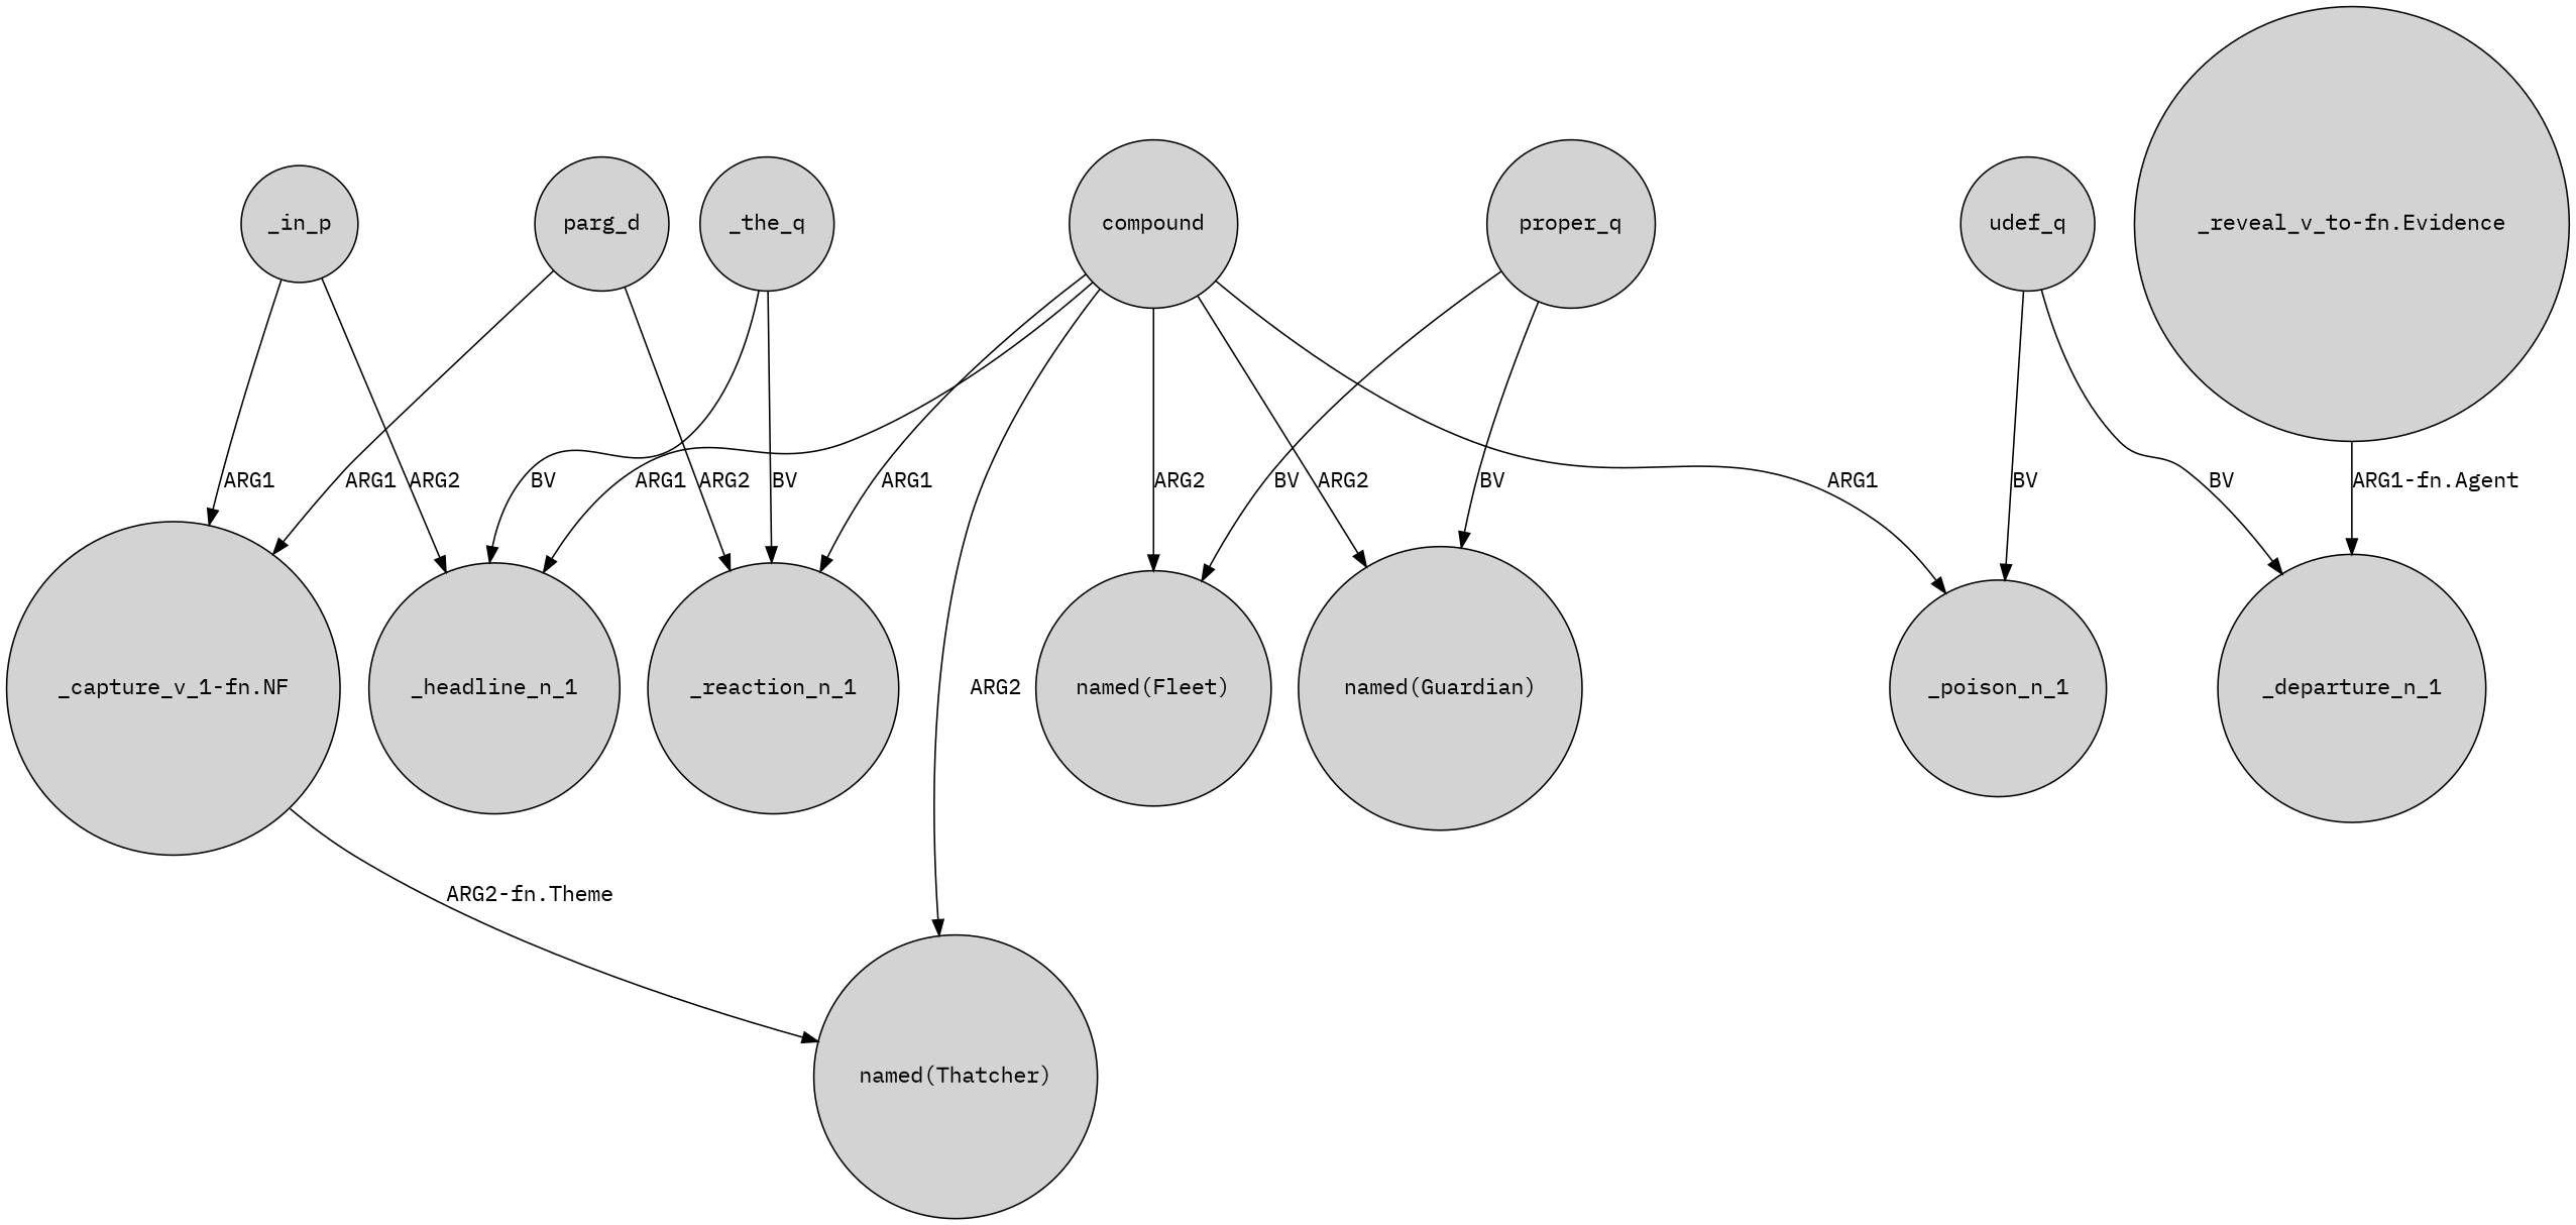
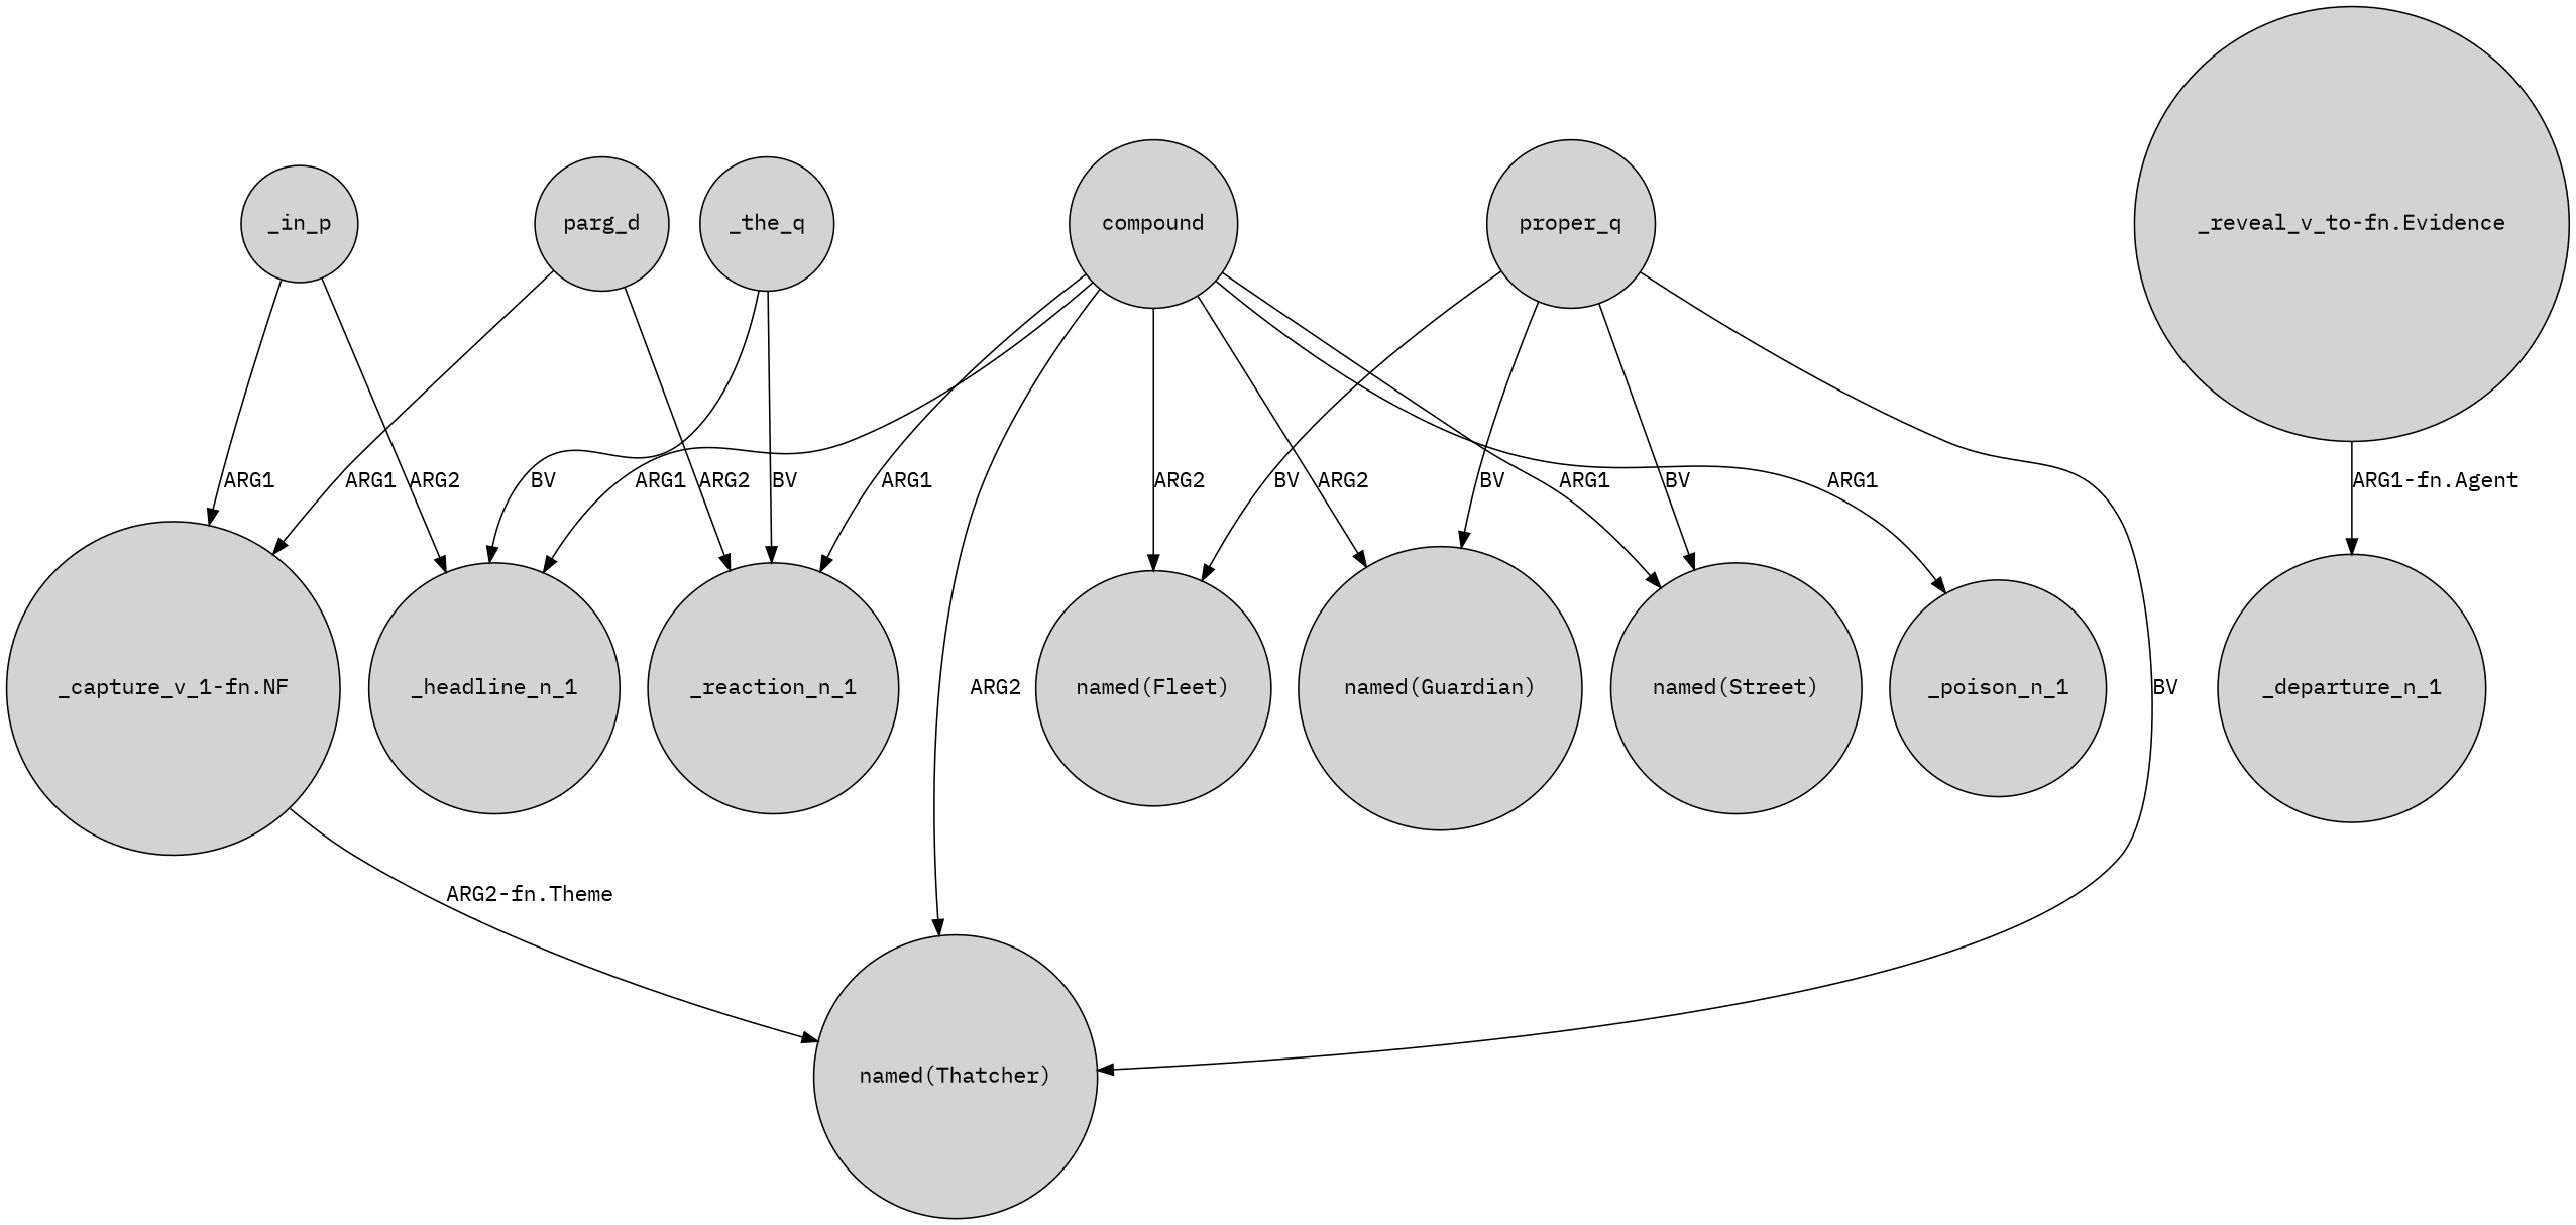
  digraph {
    fontname="IBM Plex Mono"
    node [fontname="IBM Plex Mono" shape=circle style=filled]
    edge [fontname="IBM Plex Mono"]
    _in_p
    _headline_n_1
    "_capture_v_1-fn.NF"
    "named(Thatcher)"
    compound
    _reaction_n_1
    _poison_n_1
+   "named(Street)"
    "named(Fleet)"
    "named(Guardian)"
    parg_d
    "_reveal_v_to-fn.Evidence"
    _departure_n_1
    proper_q
    _the_q
-   udef_q
    _in_p -> _headline_n_1 [label=ARG2]
    _in_p -> "_capture_v_1-fn.NF" [label=ARG1]
    "_capture_v_1-fn.NF" -> "named(Thatcher)" [label="ARG2-fn.Theme"]
    compound -> _headline_n_1 [label=ARG1]
    compound -> "named(Thatcher)" [label=ARG2]
    compound -> _reaction_n_1 [label=ARG1]
    compound -> _poison_n_1 [label=ARG1]
+   compound -> "named(Street)" [label=ARG1]
    compound -> "named(Fleet)" [label=ARG2]
    compound -> "named(Guardian)" [label=ARG2]
    parg_d -> "_capture_v_1-fn.NF" [label=ARG1]
    parg_d -> _reaction_n_1 [label=ARG2]
    "_reveal_v_to-fn.Evidence" -> _departure_n_1 [label="ARG1-fn.Agent"]
+   proper_q -> "named(Thatcher)" [label=BV]
+   proper_q -> "named(Street)" [label=BV]
    proper_q -> "named(Fleet)" [label=BV]
    proper_q -> "named(Guardian)" [label=BV]
    _the_q -> _headline_n_1 [label=BV]
    _the_q -> _reaction_n_1 [label=BV]
-   udef_q -> _poison_n_1 [label=BV]
-   udef_q -> _departure_n_1 [label=BV]
  }
